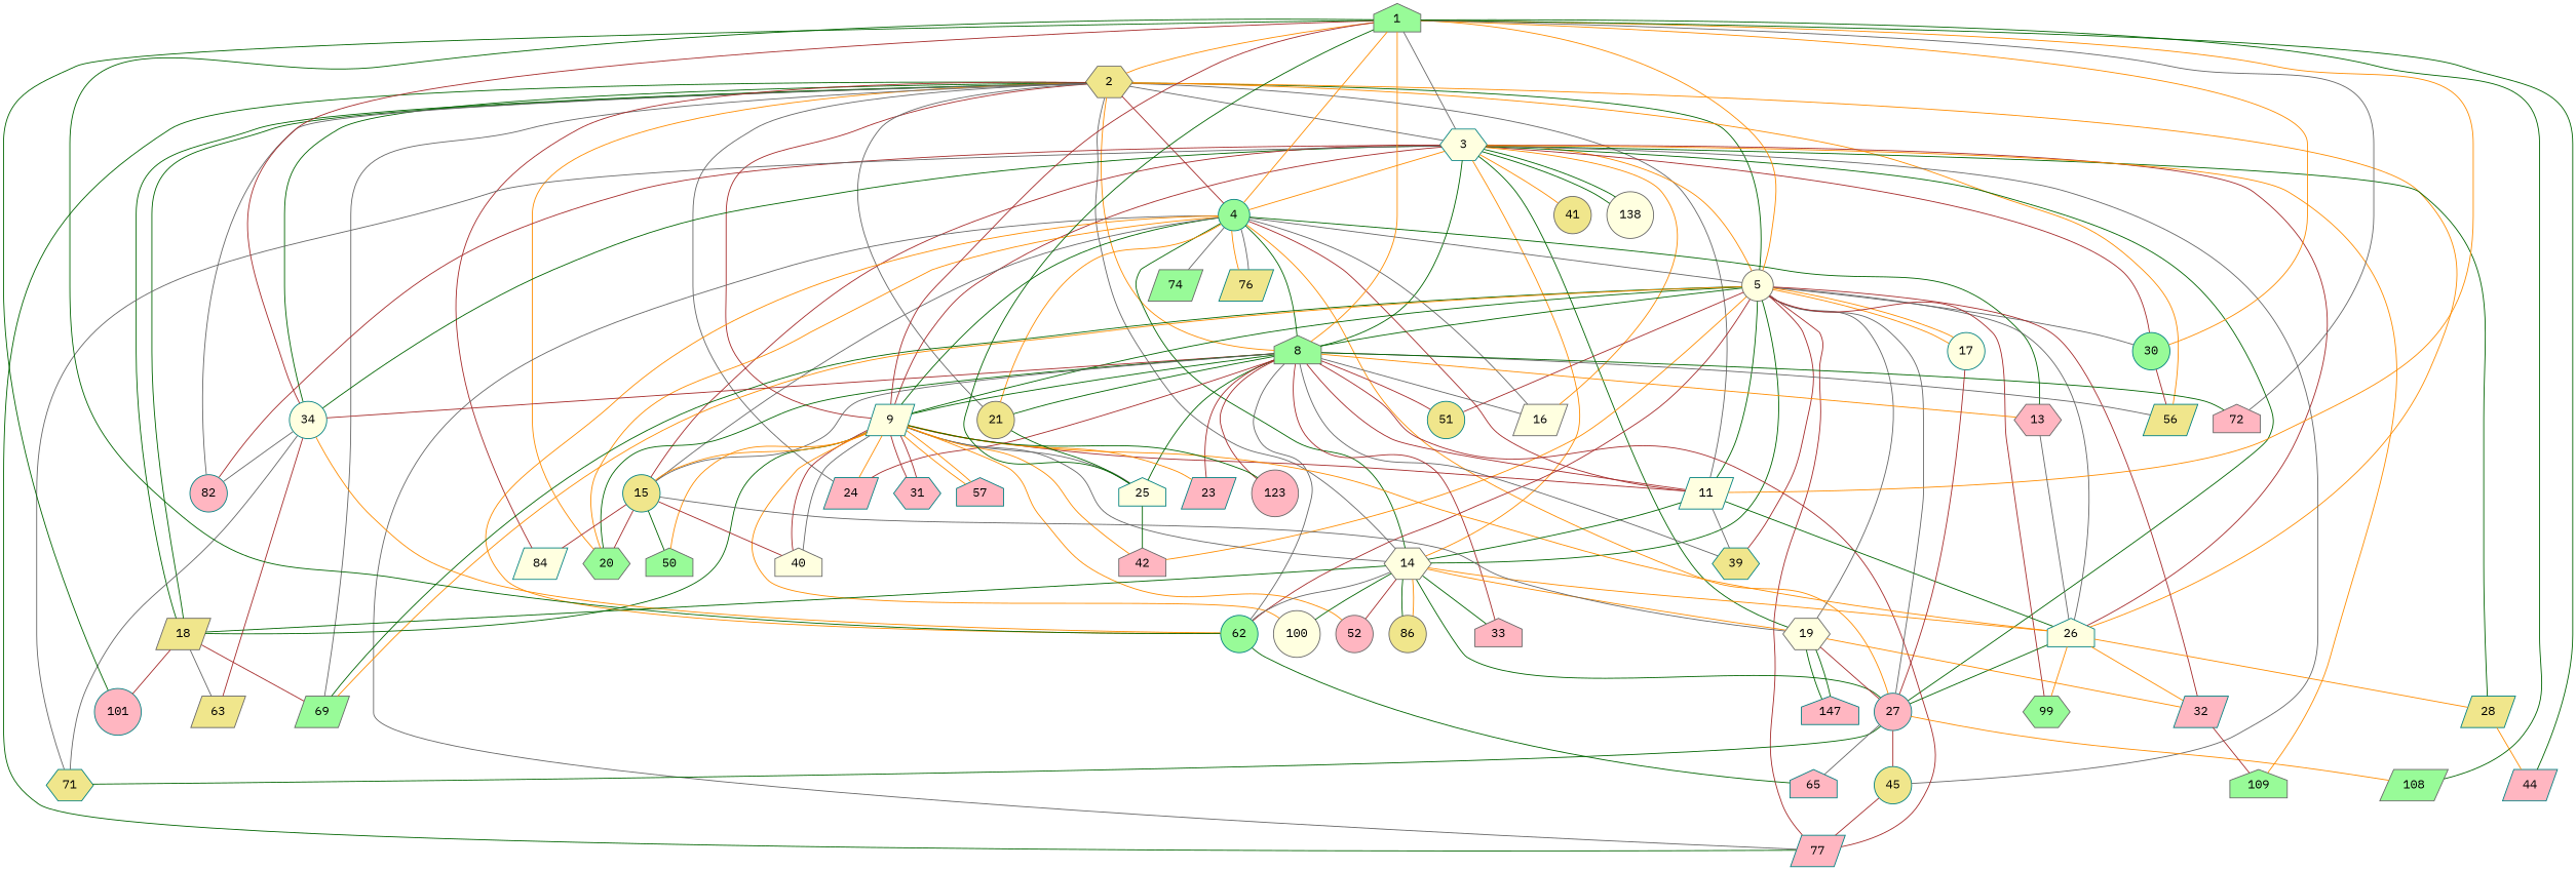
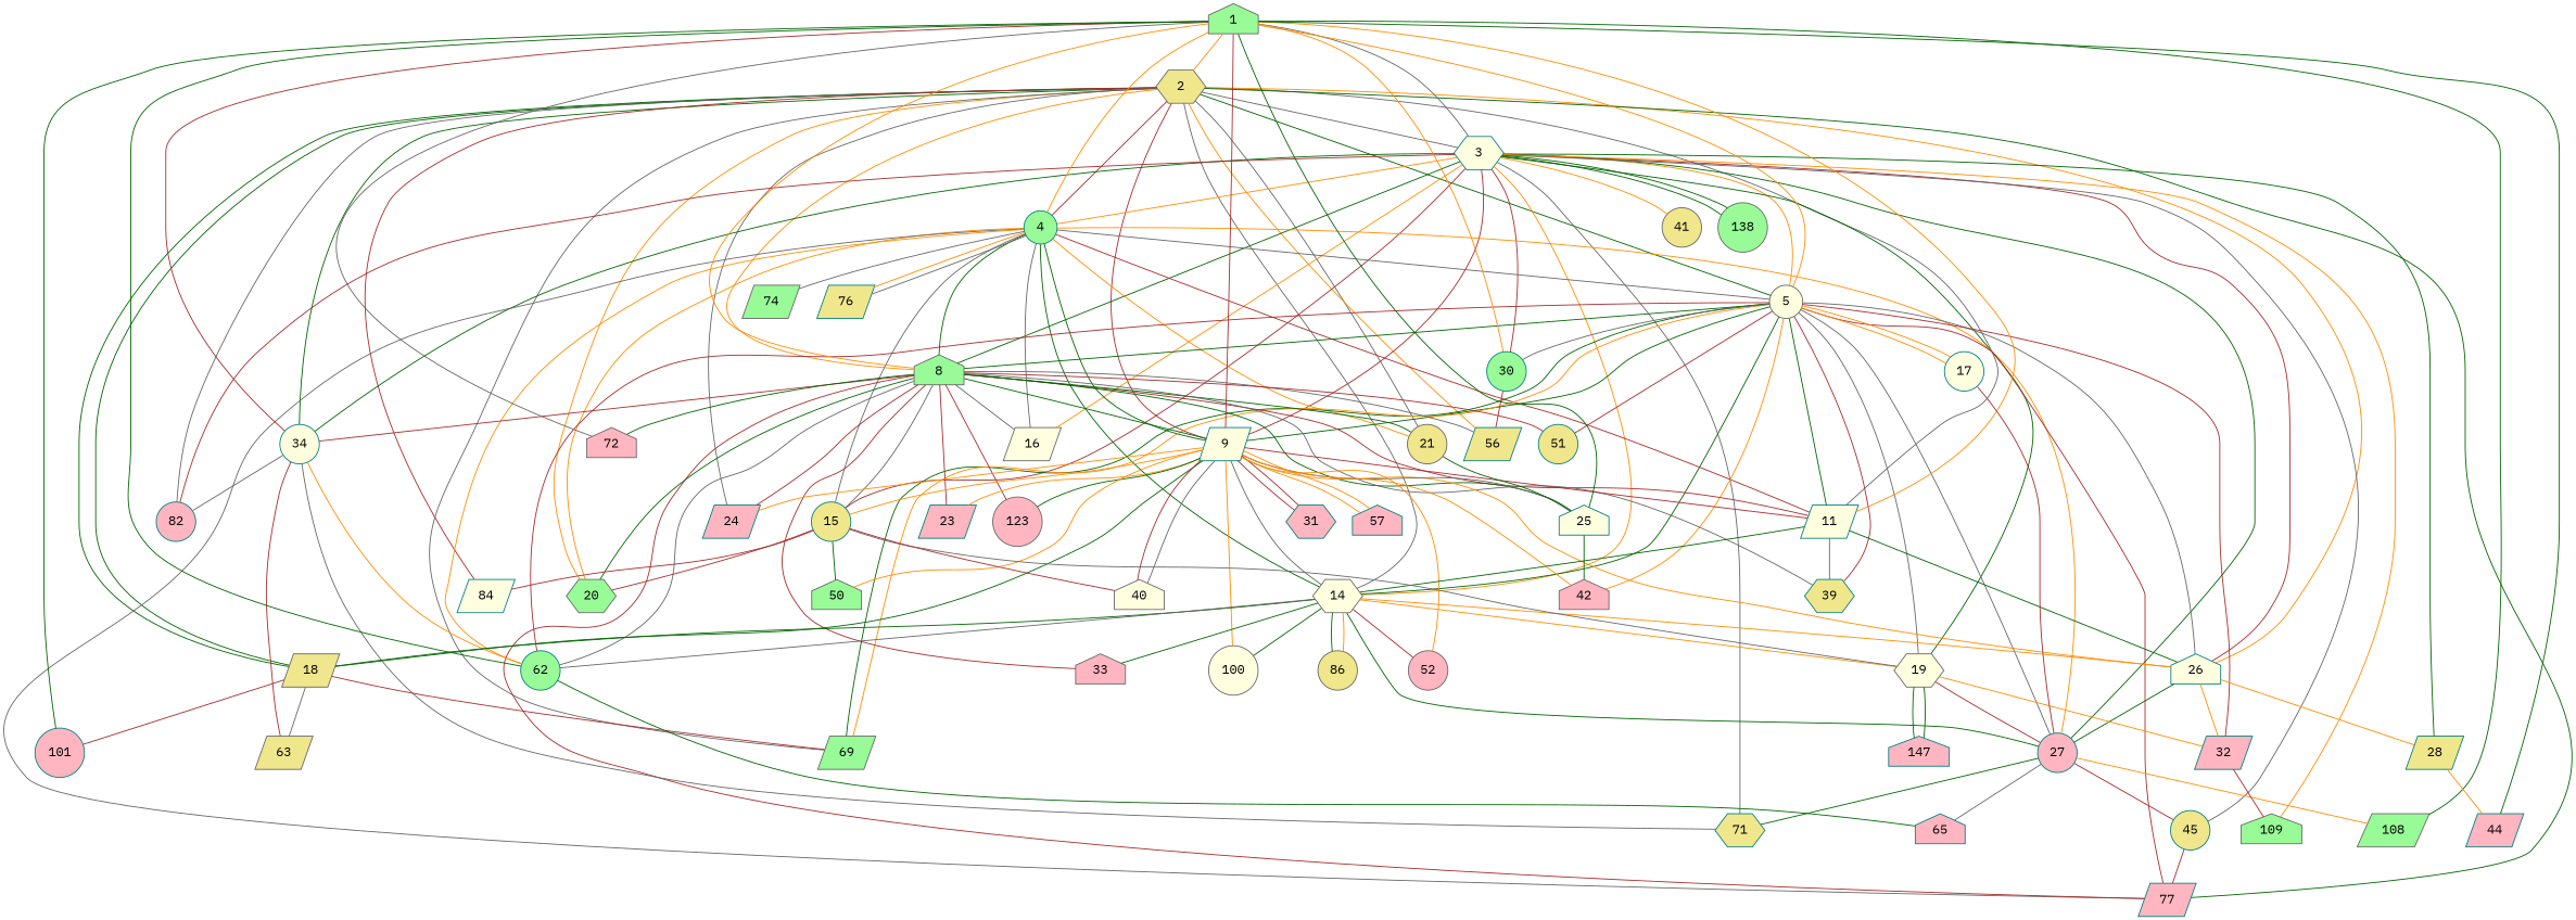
  graph {
    fontname="IBM Plex Mono"
    node [color=teal fillcolor=lightpink fontname="IBM Plex Mono" shape=circle style=filled]
    edge [color=darkgreen fontname="IBM Plex Mono"]
    2 [color=gray40 fillcolor=khaki shape=hexagon super="+55+146+145+95+46+87+12+104"]
    3 [fillcolor=lightyellow shape=hexagon super="+49+6"]
    4 [fillcolor=palegreen super="+114+59+127+73+66+67"]
    5 [color=gray40 fillcolor=lightyellow super="+75"]
    8 [color=gray40 fillcolor=palegreen shape=house super="+10"]
    9 [fillcolor=lightyellow shape=parallelogram super="+43+48"]
    11 [fillcolor=lightyellow shape=parallelogram super="+130+35"]
    34 [fillcolor=lightyellow super="+134+70"]
    14 [color=gray40 fillcolor=lightyellow shape=hexagon super="+22+29+92"]
    18 [color=gray40 fillcolor=khaki shape=parallelogram super="+58"]
    20 [color=gray40 fillcolor=palegreen shape=hexagon super="+103"]
    21 [color=gray40 fillcolor=khaki]
    24 [shape=parallelogram]
    26 [fillcolor=lightyellow shape=house super="+118+93+79"]
    56 [fillcolor=khaki shape=parallelogram]
    69 [color=gray40 fillcolor=palegreen shape=parallelogram super="+119"]
    77 [shape=parallelogram super="+128+137"]
    82 [super="+102"]
    84 [fillcolor=lightyellow shape=parallelogram]
    1 [color=gray40 fillcolor=palegreen shape=house]
    25 [fillcolor=lightyellow shape=house super="+139+144+90"]
    30 [fillcolor=palegreen super="+54"]
    44 [shape=parallelogram]
    62 [fillcolor=palegreen super="+78+85+106+91"]
    72 [color=gray40 shape=house]
    101 [super="+126"]
    108 [color=gray40 fillcolor=palegreen shape=parallelogram]
    16 [color=gray40 fillcolor=lightyellow shape=parallelogram super="+64+120"]
    15 [fillcolor=khaki super="+53"]
    19 [color=gray40 fillcolor=lightyellow shape=hexagon super="+38"]
    27 [super="+37+80"]
    28 [fillcolor=khaki shape=parallelogram]
    41 [color=gray40 fillcolor=khaki]
    45 [fillcolor=khaki]
    71 [fillcolor=khaki shape=hexagon super="+98"]
    109 [color=gray40 fillcolor=palegreen shape=house]
-   138 [color=gray40 fillcolor=lightyellow]
-   13 [color=gray40 shape=hexagon]
+   138 [color=gray40 fillcolor=palegreen]
    74 [color=gray40 fillcolor=palegreen shape=parallelogram]
    76 [fillcolor=khaki shape=parallelogram]
    17 [fillcolor=lightyellow super="+105"]
    32 [shape=parallelogram]
    39 [fillcolor=khaki shape=hexagon super="+68"]
    42 [color=gray40 shape=house]
    51 [fillcolor=khaki]
-   99 [color=gray40 fillcolor=palegreen shape=hexagon]
    23 [shape=parallelogram]
    33 [color=gray40 shape=house]
    123 [color=gray40]
    31 [shape=hexagon]
    40 [color=gray40 fillcolor=lightyellow shape=house]
    50 [color=gray40 fillcolor=palegreen shape=house]
    52 [color=gray40]
    57 [shape=house]
    100 [color=gray40 fillcolor=lightyellow]
    63 [color=gray40 fillcolor=khaki shape=parallelogram]
    65 [shape=house]
    86 [color=gray40 fillcolor=khaki]
    147 [shape=house]
    2 -- 3 [color=gray40 weight=5]
    2 -- 4 [color=brown weight=2]
    2 -- 5 [weight=2]
    2 -- 8 [color=darkorange weight=2]
    2 -- 9 [color=brown weight=2]
    2 -- 11 [color=gray40 weight=2]
    2 -- 34
    2 -- 14 [color=gray40 weight=2]
    2 -- 18 [weight=2]
    2 -- 18
    2 -- 20 [color=darkorange]
    2 -- 21 [color=gray40]
    2 -- 24 [color=gray40]
    2 -- 26 [color=darkorange]
    2 -- 56 [color=darkorange]
    2 -- 69 [color=gray40]
    2 -- 77
    2 -- 82 [color=gray40]
    2 -- 84 [color=brown weight=2]
    3 -- 4 [color=darkorange weight=3]
    3 -- 5 [color=darkorange weight=4]
    3 -- 8 [weight=6]
    3 -- 9 [color=brown weight=4]
    3 -- 34
    3 -- 14 [color=darkorange]
    3 -- 26 [color=brown]
    3 -- 82 [color=brown]
    3 -- 30 [color=brown]
    3 -- 16 [color=darkorange]
    3 -- 15 [color=brown]
    3 -- 19
    3 -- 27
    3 -- 28 [weight=2]
    3 -- 41 [color=darkorange weight=2]
    3 -- 45 [color=gray40]
    3 -- 71 [color=gray40]
    3 -- 109 [color=darkorange]
    3 -- 138
    3 -- 138
    4 -- 5 [color=gray40 weight=3]
    4 -- 8 [weight=5]
    4 -- 9 [weight=6]
    4 -- 11 [color=brown]
    4 -- 14 [weight=2]
    4 -- 20 [color=darkorange]
    4 -- 21 [color=darkorange]
    4 -- 77 [color=gray40]
    4 -- 62 [color=darkorange]
    4 -- 16 [color=gray40]
    4 -- 15 [color=gray40 weight=2]
    4 -- 27 [color=darkorange]
-   4 -- 13
    4 -- 74 [color=gray40 weight=3]
    4 -- 76 [color=darkorange]
    4 -- 76 [color=gray40]
    5 -- 8 [weight=2]
    5 -- 9
    5 -- 11
    5 -- 14
    5 -- 26 [color=gray40]
    5 -- 69
    5 -- 69 [color=darkorange]
    5 -- 77 [color=brown]
    5 -- 30 [color=gray40]
    5 -- 62 [color=brown]
    5 -- 19 [color=gray40 weight=2]
    5 -- 27 [color=gray40]
    5 -- 17 [color=darkorange]
    5 -- 17 [color=darkorange]
    5 -- 32 [color=brown]
    5 -- 39 [color=brown]
    5 -- 42 [color=darkorange]
    5 -- 51 [color=brown]
-   5 -- 99 [color=brown]
    8 -- 9 [weight=2]
    8 -- 11 [color=brown]
    8 -- 34 [color=brown]
    8 -- 20
    8 -- 21
    8 -- 24 [color=brown]
    8 -- 56 [color=gray40]
    8 -- 77 [color=brown]
    8 -- 25
    8 -- 62 [color=gray40]
    8 -- 72
    8 -- 16 [color=gray40 weight=2]
    8 -- 15 [color=gray40]
-   8 -- 13 [color=darkorange]
    8 -- 39 [color=gray40]
    8 -- 51 [color=brown]
    8 -- 23 [color=brown]
    8 -- 33 [color=brown]
    8 -- 123 [color=brown]
    9 -- 11 [color=brown]
    9 -- 14 [color=gray40 weight=2]
    9 -- 18
    9 -- 24 [color=darkorange]
    9 -- 26 [color=darkorange]
    9 -- 25 [color=gray40 weight=2]
    9 -- 15 [color=darkorange]
    9 -- 42 [color=darkorange]
    9 -- 23 [color=darkorange]
    9 -- 123
    9 -- 31 [color=brown]
    9 -- 31 [color=brown]
    9 -- 40 [color=brown]
    9 -- 40 [color=gray40]
    9 -- 50 [color=darkorange]
    9 -- 52 [color=darkorange]
    9 -- 57 [color=darkorange]
    9 -- 57 [color=darkorange]
    9 -- 100 [color=darkorange]
    11 -- 14
    11 -- 26
    11 -- 39 [color=gray40]
    34 -- 82 [color=gray40]
    34 -- 62 [color=darkorange]
    34 -- 71 [color=gray40]
    34 -- 63 [color=brown]
    14 -- 18
    14 -- 26 [color=darkorange]
    14 -- 62 [color=gray40]
    14 -- 19 [color=darkorange]
    14 -- 27
    14 -- 33
    14 -- 52 [color=brown]
    14 -- 100
    14 -- 86
    14 -- 86 [color=darkorange]
    18 -- 69 [color=brown]
    18 -- 101 [color=brown]
    18 -- 63 [color=gray40]
    21 -- 25
    26 -- 27
    26 -- 28 [color=darkorange]
    26 -- 32 [color=darkorange]
-   26 -- 99 [color=darkorange]
    1 -- 2 [color=darkorange weight=2]
    1 -- 3 [color=gray40 weight=4]
    1 -- 4 [color=darkorange weight=2]
    1 -- 5 [color=darkorange]
    1 -- 8 [color=darkorange weight=2]
    1 -- 9 [color=brown]
    1 -- 11 [color=darkorange]
    1 -- 34 [color=brown]
    1 -- 25
    1 -- 30 [color=darkorange]
    1 -- 44
    1 -- 62
    1 -- 72 [color=gray40]
    1 -- 101 [weight=2]
    1 -- 108
    25 -- 42
    30 -- 56 [color=brown]
    62 -- 65
    15 -- 20 [color=brown]
    15 -- 84 [color=brown]
    15 -- 19 [color=gray40]
    15 -- 40 [color=brown]
    15 -- 50
    19 -- 27 [color=brown]
    19 -- 32 [color=darkorange]
    19 -- 147
    19 -- 147
    27 -- 108 [color=darkorange]
    27 -- 45 [color=brown weight=2]
    27 -- 71
    27 -- 65 [color=gray40]
    28 -- 44 [color=darkorange]
    45 -- 77 [color=brown weight=2]
-   13 -- 26 [color=gray40]
    17 -- 27 [color=brown]
    32 -- 109 [color=brown]
  }
